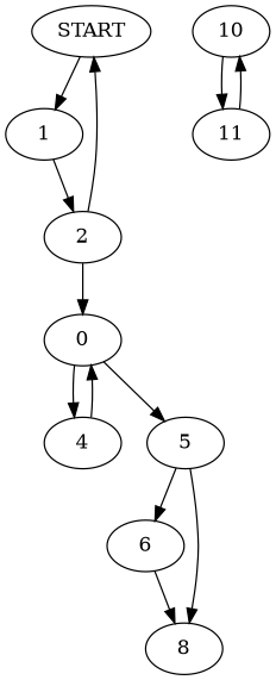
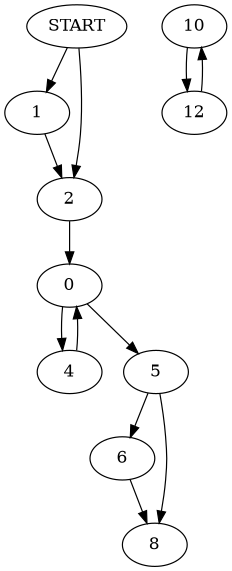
  digraph {
    n1 [label=START]
    1
    2
    n4 [label=0]
    4
    5
    6
    8
    10
-   11
+   11 [label=12]
    n1 -> 1
-   2 -> n1
+   n1 -> 2
    1 -> 2
    2 -> n4
    n4 -> 4
    n4 -> 5
    4 -> n4
    5 -> 6
    5 -> 8
    6 -> 8
    10 -> 11
    11 -> 10
  }
